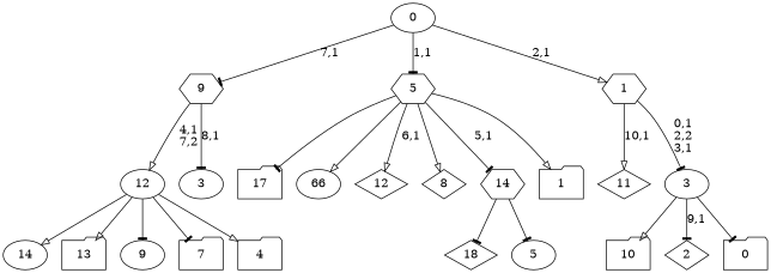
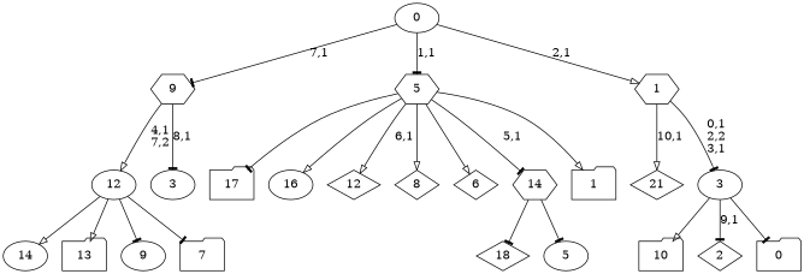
  digraph {
    node [shape=ellipse]
    edge [arrowhead=tee]
    n1 [label=18 shape=diamond]
    n2 [label=17 shape=folder]
-   n3 [label=66]
+   n3 [label=16]
    n4 [label=14]
    n5 [label=13 shape=folder]
    n6 [label=12 shape=diamond]
-   n7 [label=11 shape=diamond]
+   n7 [label=21 shape=diamond]
    n8 [label=10 shape=folder]
    n9 [label=9]
    n10 [label=8 shape=diamond]
    n11 [label=7 shape=folder]
+   n12 [label=6 shape=diamond]
    n13 [label=5]
    14 [shape=hexagon]
-   n15 [label=4 shape=folder]
    12
    n17 [label=3]
    9 [shape=hexagon]
    n19 [label=2 shape=diamond]
    n20 [label=1 shape=folder]
    5 [shape=hexagon]
    n22 [label=0 shape=folder]
    3
    1 [shape=hexagon]
    0
    14 -> n1
    14 -> n13
    12 -> n4 [arrowhead=onormal]
    12 -> n5 [arrowhead=onormal]
    12 -> n9
    12 -> n11
-   12 -> n15 [arrowhead=onormal]
    9 -> 12 [arrowhead=onormal label="4,1\n7,2"]
    9 -> n17 [label="8,1"]
    5 -> n2
    5 -> n3 [arrowhead=onormal]
    5 -> n6 [arrowhead=onormal label="6,1"]
    5 -> n10 [arrowhead=onormal]
+   5 -> n12 [arrowhead=onormal]
    5 -> 14 [label="5,1"]
    5 -> n20 [arrowhead=onormal]
    3 -> n8 [arrowhead=onormal]
    3 -> n19 [label="9,1"]
    3 -> n22
    1 -> n7 [arrowhead=onormal label="10,1"]
    1 -> 3 [label="0,1\n2,2\n3,1"]
    0 -> 9 [label="7,1"]
    0 -> 5 [label="1,1"]
    0 -> 1 [arrowhead=onormal label="2,1"]
  }
